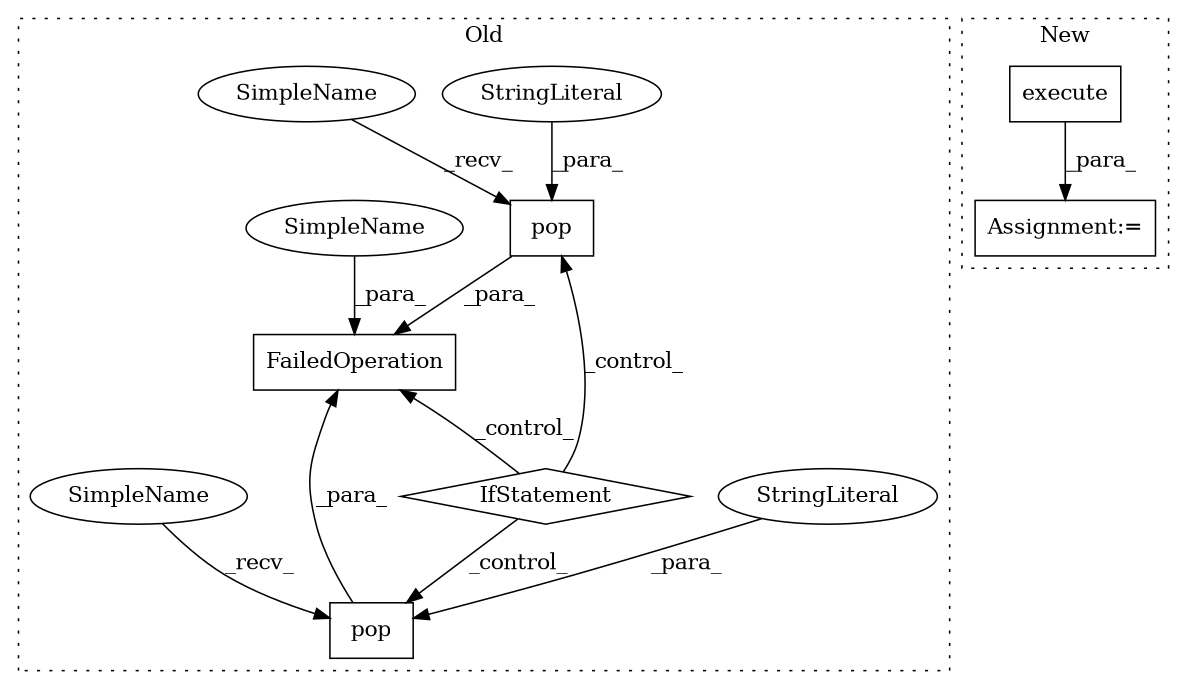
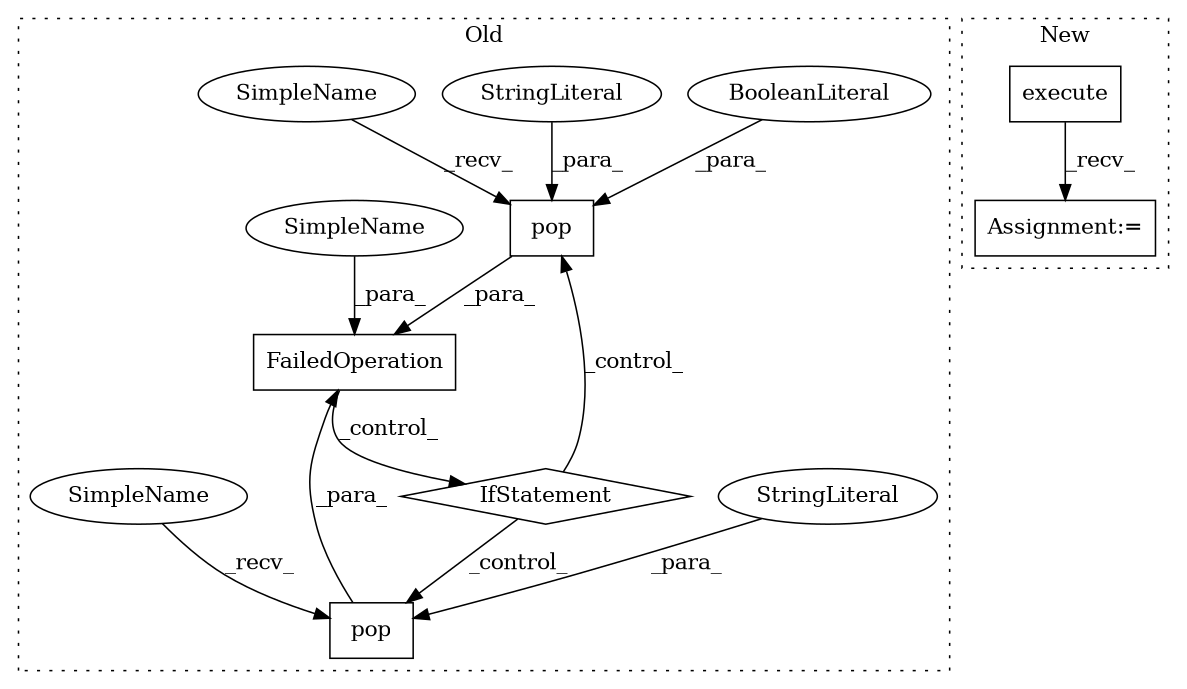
  digraph {
    node [a=32 l=11 shape=ellipse]
    n1 [l="4,1" label=pop s="3012,3031" shape=box]
    n2 [l="4,1" label=pop s="3045,3056" shape=box]
    n3 [l="16,1" label=FailedOperation s="2984,3069" shape=box]
+   n4 [a=9 l=5 label=BooleanLiteral s=3026]
    n5 [a=45 l=7 label=StringLiteral s=3049]
    n6 [a=45 l=9 label=StringLiteral s=3016]
    n7 [a=25 l="4,2" label=IfStatement s="2818,2834" shape=diamond]
    n8 [a=42 label=SimpleName s=3000]
    n9 [a=42 label=SimpleName s=3058]
    n10 [a=42 label=SimpleName s=3033]
    n11 [l="8,1" label=execute s="2533,2551" shape=box]
    n12 [a=7 l=1 label="Assignment:=" s=2527 shape=box]
    subgraph cluster_1 {
      label=Old
      style=dotted
      n1
      n2
      n3
+     n4
      n5
      n6
      n7
      n8
      n9
      n10
    }
    subgraph cluster_2 {
      label=New
      style=dotted
      n11
      n12
    }
    n1 -> n3 [label=_para_]
    n2 -> n3 [label=_para_]
+   n4 -> n1 [label=_para_]
    n5 -> n2 [label=_para_]
    n6 -> n1 [label=_para_]
    n7 -> n1 [label=_control_]
    n7 -> n2 [label=_control_]
-   n7 -> n3 [label=_control_]
+   n3 -> n7 [label=_control_]
    n8 -> n1 [label=_recv_]
    n9 -> n3 [label=_para_]
    n10 -> n2 [label=_recv_]
-   n11 -> n12 [label=_para_]
+   n11 -> n12 [label=_recv_]
  }
